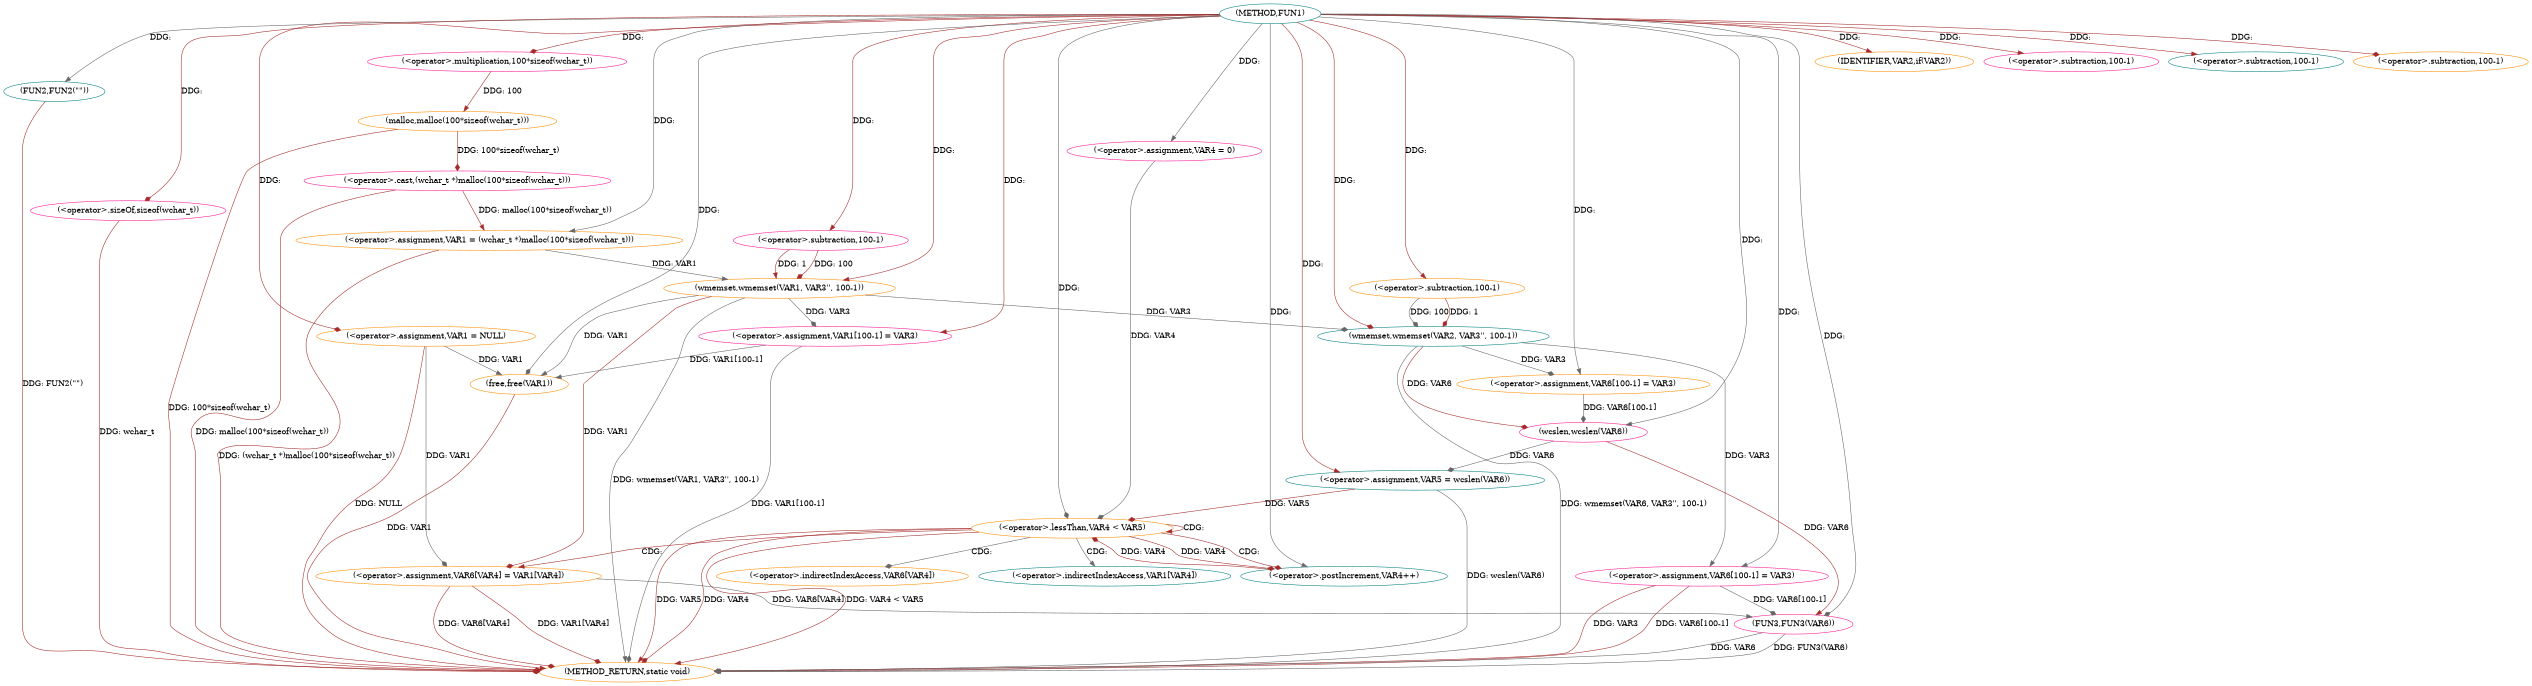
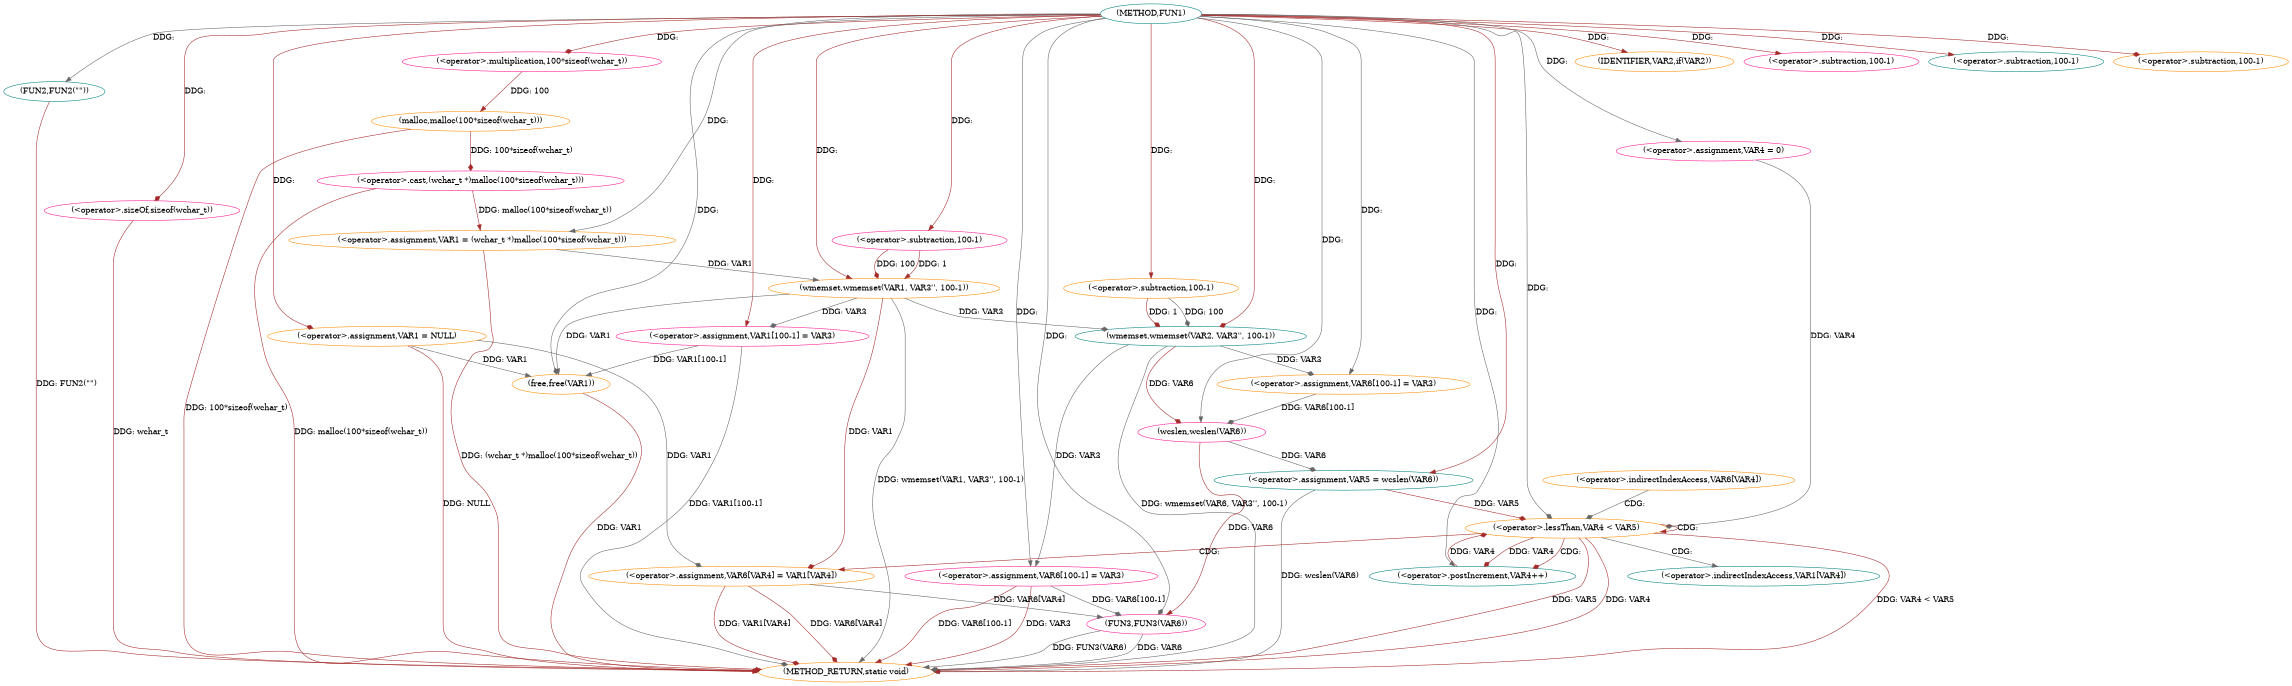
  digraph {
    node [color=darkorange]
    edge [arrowhead=normal color=brown]
    n1 [color=teal label="(METHOD,FUN1)"]
    n2 [label="(<operator>.assignment,VAR1 = NULL)"]
    n3 [label="(IDENTIFIER,VAR2,if(VAR2))"]
    n4 [color=teal label="(FUN2,FUN2(\"\"))"]
    n5 [label="(<operator>.assignment,VAR1 = (wchar_t *)malloc(100*sizeof(wchar_t)))"]
    n6 [color=deeppink label="(<operator>.multiplication,100*sizeof(wchar_t))"]
    n7 [color=deeppink label="(<operator>.sizeOf,sizeof(wchar_t))"]
    n8 [label="(wmemset,wmemset(VAR1, VAR3'', 100-1))"]
    n9 [color=deeppink label="(<operator>.subtraction,100-1)"]
    n10 [color=deeppink label="(<operator>.assignment,VAR1[100-1] = VAR3)"]
    n11 [color=deeppink label="(<operator>.subtraction,100-1)"]
    n12 [color=teal label="(wmemset,wmemset(VAR2, VAR3'', 100-1))"]
    n13 [label="(<operator>.subtraction,100-1)"]
    n14 [label="(<operator>.assignment,VAR6[100-1] = VAR3)"]
    n15 [color=teal label="(<operator>.subtraction,100-1)"]
    n16 [color=teal label="(<operator>.assignment,VAR5 = wcslen(VAR6))"]
    n17 [color=deeppink label="(wcslen,wcslen(VAR6))"]
    n18 [color=deeppink label="(<operator>.assignment,VAR4 = 0)"]
    n19 [label="(<operator>.lessThan,VAR4 < VAR5)"]
    n20 [color=teal label="(<operator>.postIncrement,VAR4++)"]
    n21 [color=deeppink label="(<operator>.assignment,VAR6[100-1] = VAR3)"]
    n22 [label="(<operator>.subtraction,100-1)"]
    n23 [color=deeppink label="(FUN3,FUN3(VAR6))"]
    n24 [label="(free,free(VAR1))"]
    n25 [label="(METHOD_RETURN,static void)"]
    n26 [label="(<operator>.assignment,VAR6[VAR4] = VAR1[VAR4])"]
    n27 [label="(malloc,malloc(100*sizeof(wchar_t)))"]
    n28 [label="(<operator>.indirectIndexAccess,VAR6[VAR4])"]
    n29 [color=teal label="(<operator>.indirectIndexAccess,VAR1[VAR4])"]
    n30 [color=deeppink label="(<operator>.cast,(wchar_t *)malloc(100*sizeof(wchar_t)))"]
    n1 -> n2 [arrowhead=diamond label="DDG: "]
    n1 -> n3 [label="DDG: "]
    n1 -> n4 [color=gray40 label="DDG: "]
    n1 -> n5 [color=gray40 label="DDG: "]
    n1 -> n6 [arrowhead=diamond label="DDG: "]
    n1 -> n7 [arrowhead=diamond label="DDG: "]
    n1 -> n8 [label="DDG: "]
    n1 -> n9 [label="DDG: "]
    n1 -> n10 [label="DDG: "]
    n1 -> n11 [label="DDG: "]
    n1 -> n12 [arrowhead=diamond label="DDG: "]
    n1 -> n13 [label="DDG: "]
    n1 -> n14 [color=gray40 label="DDG: "]
    n1 -> n15 [label="DDG: "]
    n1 -> n16 [label="DDG: "]
    n1 -> n17 [color=gray40 label="DDG: "]
    n1 -> n18 [color=gray40 label="DDG: "]
    n1 -> n19 [arrowhead=diamond color=gray40 label="DDG: "]
    n1 -> n20 [color=gray40 label="DDG: "]
    n1 -> n21 [color=gray40 label="DDG: "]
    n1 -> n22 [arrowhead=diamond label="DDG: "]
    n1 -> n23 [arrowhead=diamond color=gray40 label="DDG: "]
    n1 -> n24 [arrowhead=diamond color=gray40 label="DDG: "]
    n2 -> n24 [color=gray40 label="DDG: VAR1"]
    n2 -> n25 [label="DDG: NULL"]
    n2 -> n26 [arrowhead=diamond color=gray40 label="DDG: VAR1"]
    n4 -> n25 [label="DDG: FUN2(\"\")"]
    n5 -> n8 [color=gray40 label="DDG: VAR1"]
    n5 -> n25 [label="DDG: (wchar_t *)malloc(100*sizeof(wchar_t))"]
    n6 -> n27 [label="DDG: 100"]
    n7 -> n25 [arrowhead=diamond label="DDG: wchar_t"]
    n8 -> n10 [arrowhead=diamond color=gray40 label="DDG: VAR3"]
    n8 -> n12 [arrowhead=diamond color=gray40 label="DDG: VAR3"]
    n8 -> n24 [color=gray40 label="DDG: VAR1"]
    n8 -> n25 [color=gray40 label="DDG: wmemset(VAR1, VAR3'', 100-1)"]
    n8 -> n26 [arrowhead=diamond label="DDG: VAR1"]
    n9 -> n8 [arrowhead=diamond label="DDG: 100"]
    n9 -> n8 [label="DDG: 1"]
    n10 -> n24 [color=gray40 label="DDG: VAR1[100-1]"]
    n10 -> n25 [arrowhead=diamond color=gray40 label="DDG: VAR1[100-1]"]
    n12 -> n14 [arrowhead=diamond color=gray40 label="DDG: VAR3"]
    n12 -> n17 [arrowhead=diamond label="DDG: VAR6"]
    n12 -> n21 [color=gray40 label="DDG: VAR3"]
    n12 -> n25 [arrowhead=diamond color=gray40 label="DDG: wmemset(VAR6, VAR3'', 100-1)"]
    n13 -> n12 [arrowhead=diamond color=gray40 label="DDG: 100"]
    n13 -> n12 [arrowhead=diamond label="DDG: 1"]
    n14 -> n17 [arrowhead=diamond color=gray40 label="DDG: VAR6[100-1]"]
    n16 -> n19 [arrowhead=diamond label="DDG: VAR5"]
    n16 -> n25 [arrowhead=diamond color=gray40 label="DDG: wcslen(VAR6)"]
    n17 -> n16 [arrowhead=diamond color=gray40 label="DDG: VAR6"]
    n17 -> n23 [label="DDG: VAR6"]
    n18 -> n19 [arrowhead=diamond color=gray40 label="DDG: VAR4"]
    n19 -> n19 [label="CDG: "]
    n19 -> n20 [arrowhead=diamond label="DDG: VAR4"]
    n19 -> n20 [arrowhead=diamond label="CDG: "]
    n19 -> n25 [label="DDG: VAR4 < VAR5"]
    n19 -> n25 [label="DDG: VAR5"]
    n19 -> n25 [arrowhead=diamond label="DDG: VAR4"]
    n19 -> n26 [label="CDG: "]
-   n19 -> n28 [arrowhead=diamond color=gray40 label="CDG: "]
+   n28 -> n19 [arrowhead=diamond color=gray40 label="CDG: "]
    n19 -> n29 [color=gray40 label="CDG: "]
    n20 -> n19 [arrowhead=diamond label="DDG: VAR4"]
    n21 -> n23 [arrowhead=diamond color=gray40 label="DDG: VAR6[100-1]"]
    n21 -> n25 [label="DDG: VAR3"]
    n21 -> n25 [label="DDG: VAR6[100-1]"]
    n23 -> n25 [arrowhead=diamond color=gray40 label="DDG: VAR6"]
    n23 -> n25 [color=gray40 label="DDG: FUN3(VAR6)"]
    n24 -> n25 [label="DDG: VAR1"]
    n26 -> n23 [color=gray40 label="DDG: VAR6[VAR4]"]
    n26 -> n25 [arrowhead=diamond label="DDG: VAR1[VAR4]"]
    n26 -> n25 [arrowhead=diamond label="DDG: VAR6[VAR4]"]
    n27 -> n25 [arrowhead=diamond label="DDG: 100*sizeof(wchar_t)"]
    n27 -> n30 [arrowhead=diamond label="DDG: 100*sizeof(wchar_t)"]
    n30 -> n5 [label="DDG: malloc(100*sizeof(wchar_t))"]
    n30 -> n25 [arrowhead=diamond label="DDG: malloc(100*sizeof(wchar_t))"]
  }
